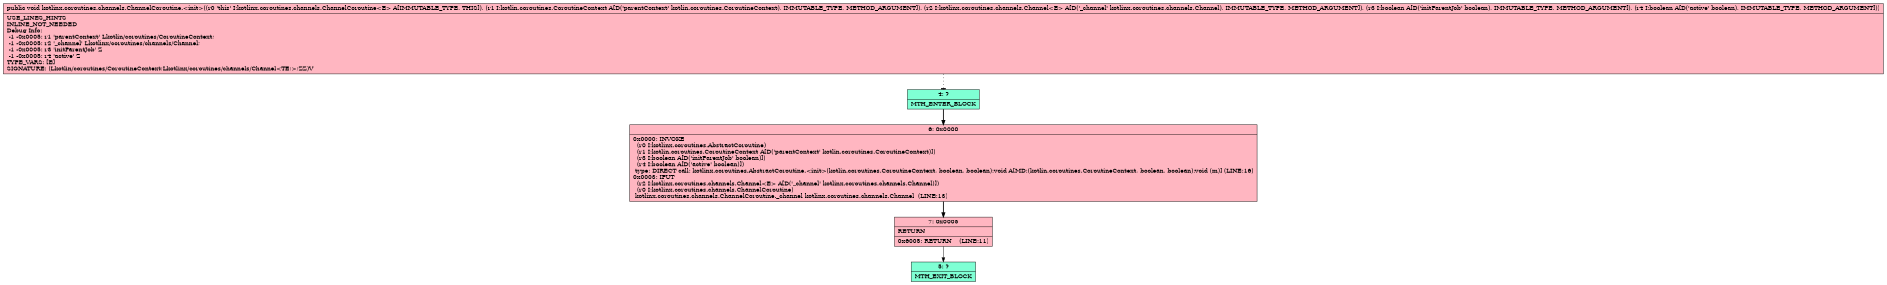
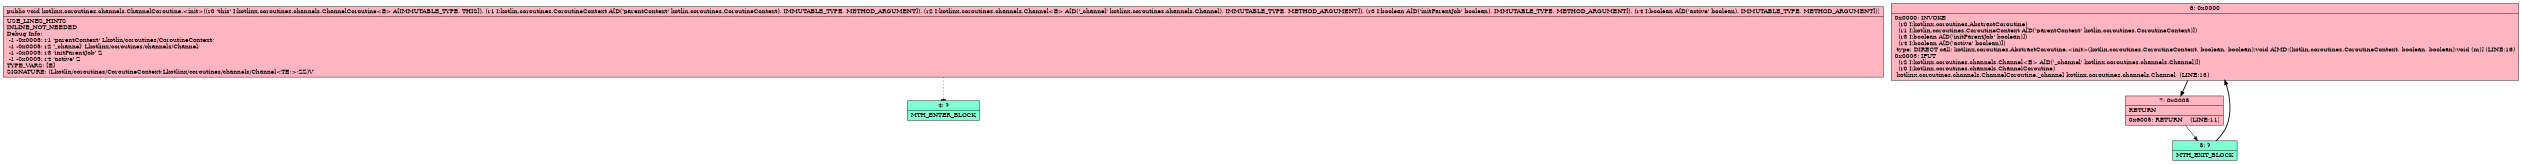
  digraph {
    node [fillcolor=lightpink shape=record style=filled]
    edge [arrowhead=normal style=bold]
    n1 [fillcolor=aquamarine label="{4\:\ ?|MTH_ENTER_BLOCK\l}"]
    n2 [label="{6\:\ 0x0000|0x0000: INVOKE  \l  (r0 I:kotlinx.coroutines.AbstractCoroutine)\l  (r1 I:kotlin.coroutines.CoroutineContext A[D('parentContext' kotlin.coroutines.CoroutineContext)])\l  (r3 I:boolean A[D('initParentJob' boolean)])\l  (r4 I:boolean A[D('active' boolean)])\l type: DIRECT call: kotlinx.coroutines.AbstractCoroutine.\<init\>(kotlin.coroutines.CoroutineContext, boolean, boolean):void A[MD:(kotlin.coroutines.CoroutineContext, boolean, boolean):void (m)] (LINE:16)\l0x0003: IPUT  \l  (r2 I:kotlinx.coroutines.channels.Channel\<E\> A[D('_channel' kotlinx.coroutines.channels.Channel)])\l  (r0 I:kotlinx.coroutines.channels.ChannelCoroutine)\l kotlinx.coroutines.channels.ChannelCoroutine._channel kotlinx.coroutines.channels.Channel  (LINE:13)\l}"]
    n3 [label="{7\:\ 0x0005|RETURN\l|0x6005: RETURN    (LINE:11)\l}"]
    n4 [fillcolor=aquamarine label="{5\:\ ?|MTH_EXIT_BLOCK\l}"]
    n5 [label="{public void kotlinx.coroutines.channels.ChannelCoroutine.\<init\>((r0 'this' I:kotlinx.coroutines.channels.ChannelCoroutine\<E\> A[IMMUTABLE_TYPE, THIS]), (r1 I:kotlin.coroutines.CoroutineContext A[D('parentContext' kotlin.coroutines.CoroutineContext), IMMUTABLE_TYPE, METHOD_ARGUMENT]), (r2 I:kotlinx.coroutines.channels.Channel\<E\> A[D('_channel' kotlinx.coroutines.channels.Channel), IMMUTABLE_TYPE, METHOD_ARGUMENT]), (r3 I:boolean A[D('initParentJob' boolean), IMMUTABLE_TYPE, METHOD_ARGUMENT]), (r4 I:boolean A[D('active' boolean), IMMUTABLE_TYPE, METHOD_ARGUMENT]))  | USE_LINES_HINTS\lINLINE_NOT_NEEDED\lDebug Info:\l  \-1 \-0x0005: r1 'parentContext' Lkotlin\/coroutines\/CoroutineContext;\l  \-1 \-0x0005: r2 '_channel' Lkotlinx\/coroutines\/channels\/Channel;\l  \-1 \-0x0005: r3 'initParentJob' Z\l  \-1 \-0x0005: r4 'active' Z\lTYPE_VARS: [E]\lSIGNATURE: (Lkotlin\/coroutines\/CoroutineContext;Lkotlinx\/coroutines\/channels\/Channel\<TE;\>;ZZ)V\l}"]
-   n1 -> n2
+   n4 -> n2
    n2 -> n3
    n3 -> n4 [style=solid]
    n5 -> n1 [arrowhead=tee style=dotted]
  }
